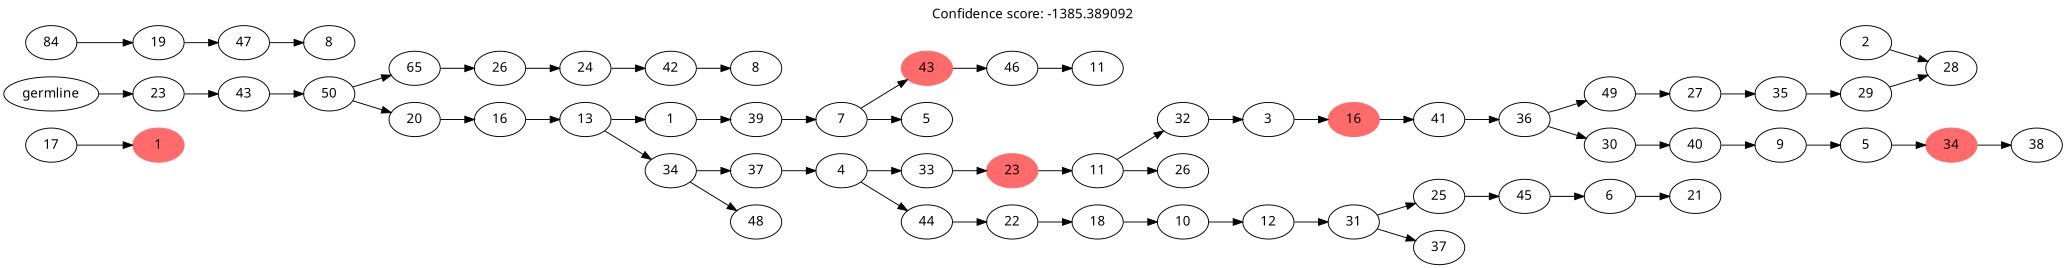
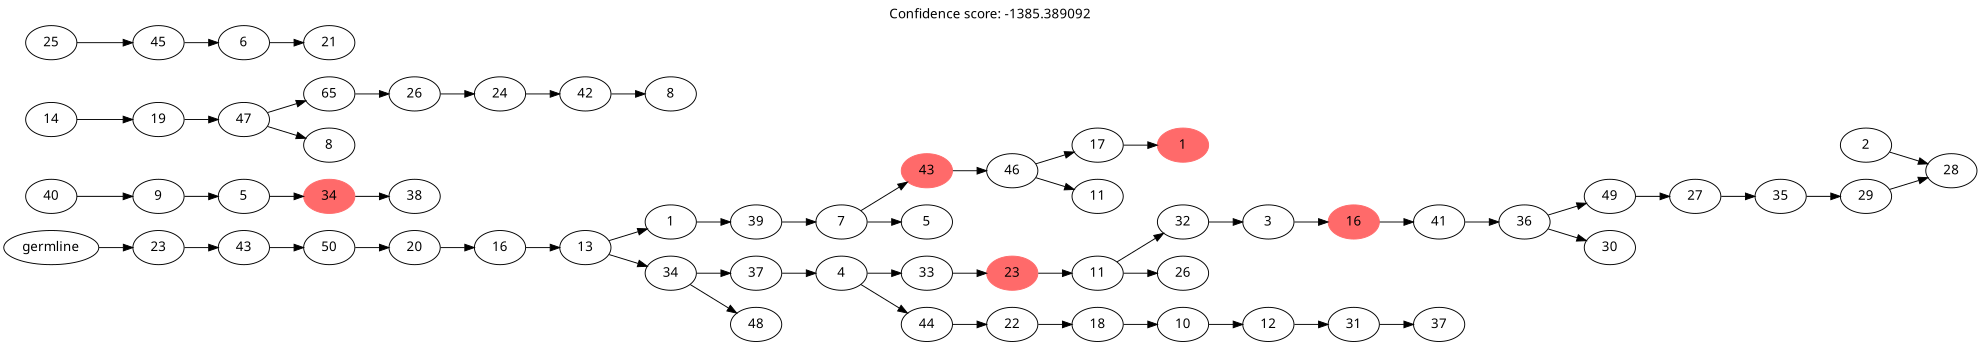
  digraph {
    fontname="Noto Sans"
    label="Confidence score: -1385.389092"
    labelloc=t
    rankdir=LR
    node [fontname="Noto Sans"]
    edge [fontname="Noto Sans"]
    n1 [label=17]
    n2 [color=indianred1 label=1 style=filled]
    n3 [label=46]
    n4 [label=11]
    n5 [color=indianred1 label=43 style=filled]
    n6 [label=7]
    n7 [label=5]
    n8 [label=39]
    n9 [label=1]
    n10 [label=28]
    n11 [label=2]
    n12 [label=29]
    n13 [label=35]
    n14 [label=27]
    n15 [label=49]
    n16 [color=indianred1 label=34 style=filled]
    n17 [label=38]
    n18 [label=5]
    n19 [label=9]
    n20 [label=40]
    n21 [label=30]
    n22 [label=36]
    n23 [label=41]
    n24 [color=indianred1 label=16 style=filled]
    n25 [label=3]
    n26 [label=32]
    n27 [label=11]
    n28 [label=26]
    n29 [color=indianred1 label=23 style=filled]
    n30 [label=33]
    n31 [label=4]
    n32 [label=44]
    n33 [label=37]
    n34 [label=42]
    n35 [label=8]
    n36 [label=24]
    n37 [label=26]
    n38 [label=65]
    n39 [label=47]
    n40 [label=8]
    n41 [label=19]
-   n42 [label=84]
+   n42 [label=14]
    n43 [label=21]
    n44 [label=6]
    n45 [label=45]
    n46 [label=25]
    n47 [label=31]
    n48 [label=37]
    n49 [label=12]
    n50 [label=10]
    n51 [label=18]
    n52 [label=22]
    n53 [label=48]
    n54 [label=34]
    n55 [label=13]
    n56 [label=16]
    n57 [label=20]
    n58 [label=50]
    n59 [label=43]
    n60 [label=23]
    n61 [label=germline]
    n1 -> n2
+   n3 -> n1
    n3 -> n4
    n5 -> n3
    n6 -> n5
    n6 -> n7
    n8 -> n6
    n9 -> n8
    n11 -> n10
    n12 -> n10
    n13 -> n12
    n14 -> n13
    n15 -> n14
    n16 -> n17
    n18 -> n16
    n19 -> n18
    n20 -> n19
-   n21 -> n20
    n22 -> n15
    n22 -> n21
    n23 -> n22
    n24 -> n23
    n25 -> n24
    n26 -> n25
    n27 -> n26
    n27 -> n28
    n29 -> n27
    n30 -> n29
    n31 -> n30
    n31 -> n32
    n32 -> n52
    n33 -> n31
    n34 -> n35
    n36 -> n34
    n37 -> n36
    n38 -> n37
-   n58 -> n38
+   n39 -> n38
    n39 -> n40
    n41 -> n39
    n42 -> n41
    n44 -> n43
    n45 -> n44
    n46 -> n45
-   n47 -> n46
    n47 -> n48
    n49 -> n47
    n50 -> n49
    n51 -> n50
    n52 -> n51
    n54 -> n33
    n54 -> n53
    n55 -> n9
    n55 -> n54
    n56 -> n55
    n57 -> n56
    n58 -> n57
    n59 -> n58
    n60 -> n59
    n61 -> n60
  }
